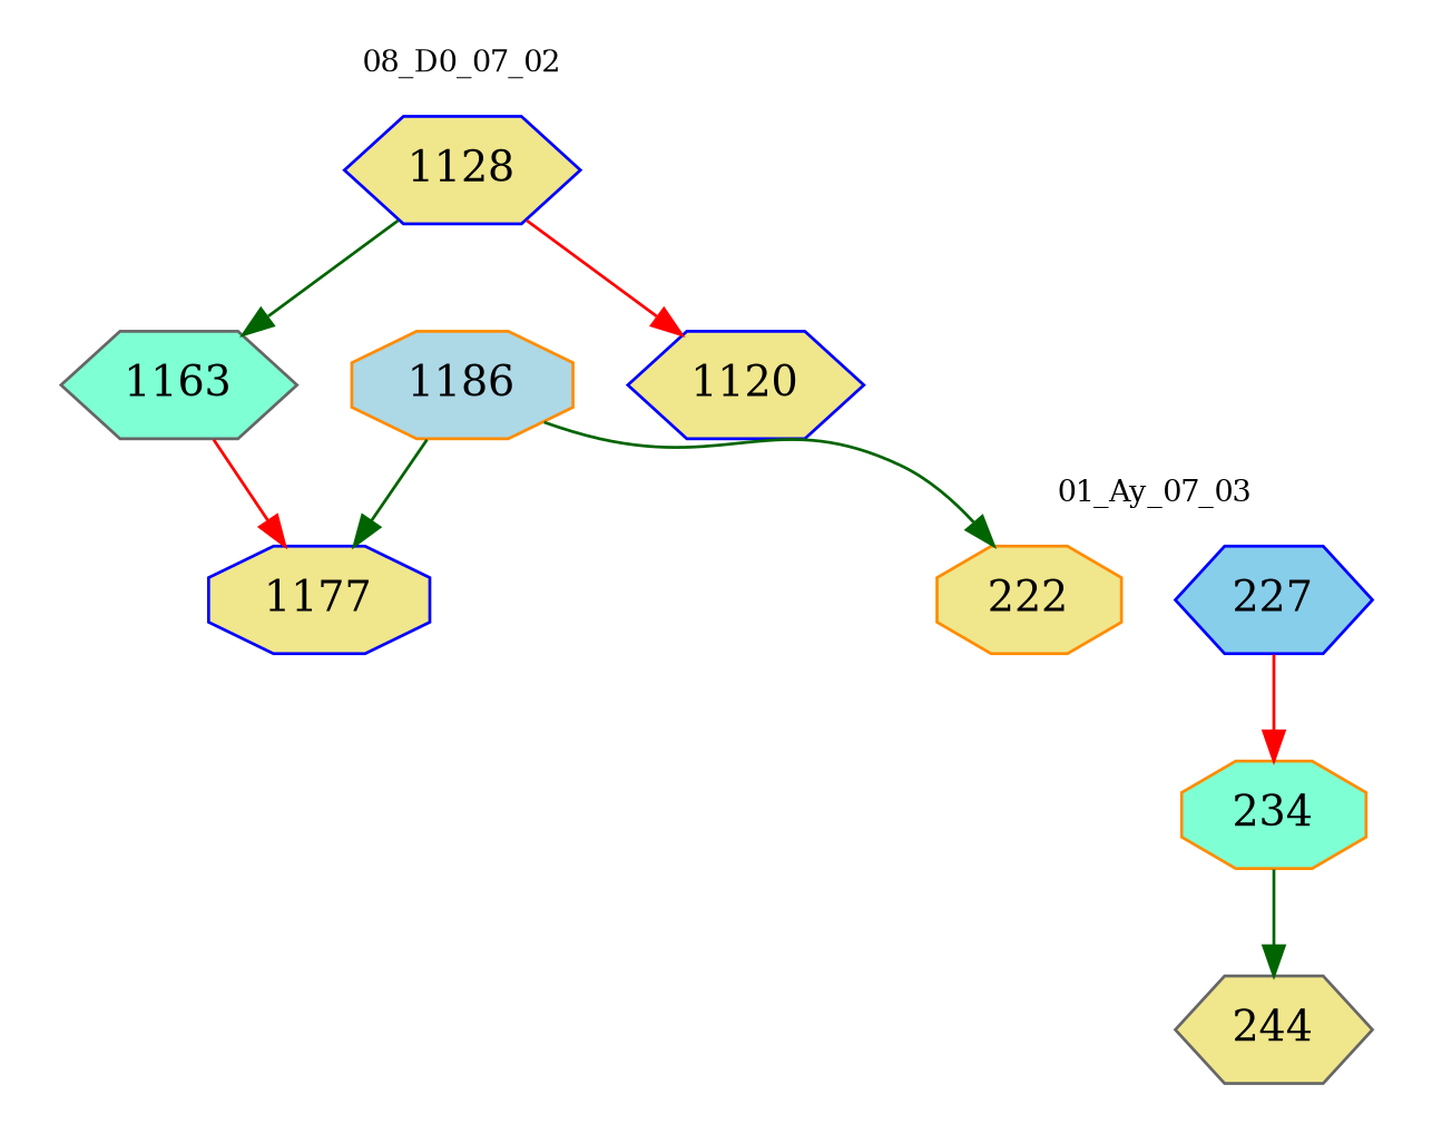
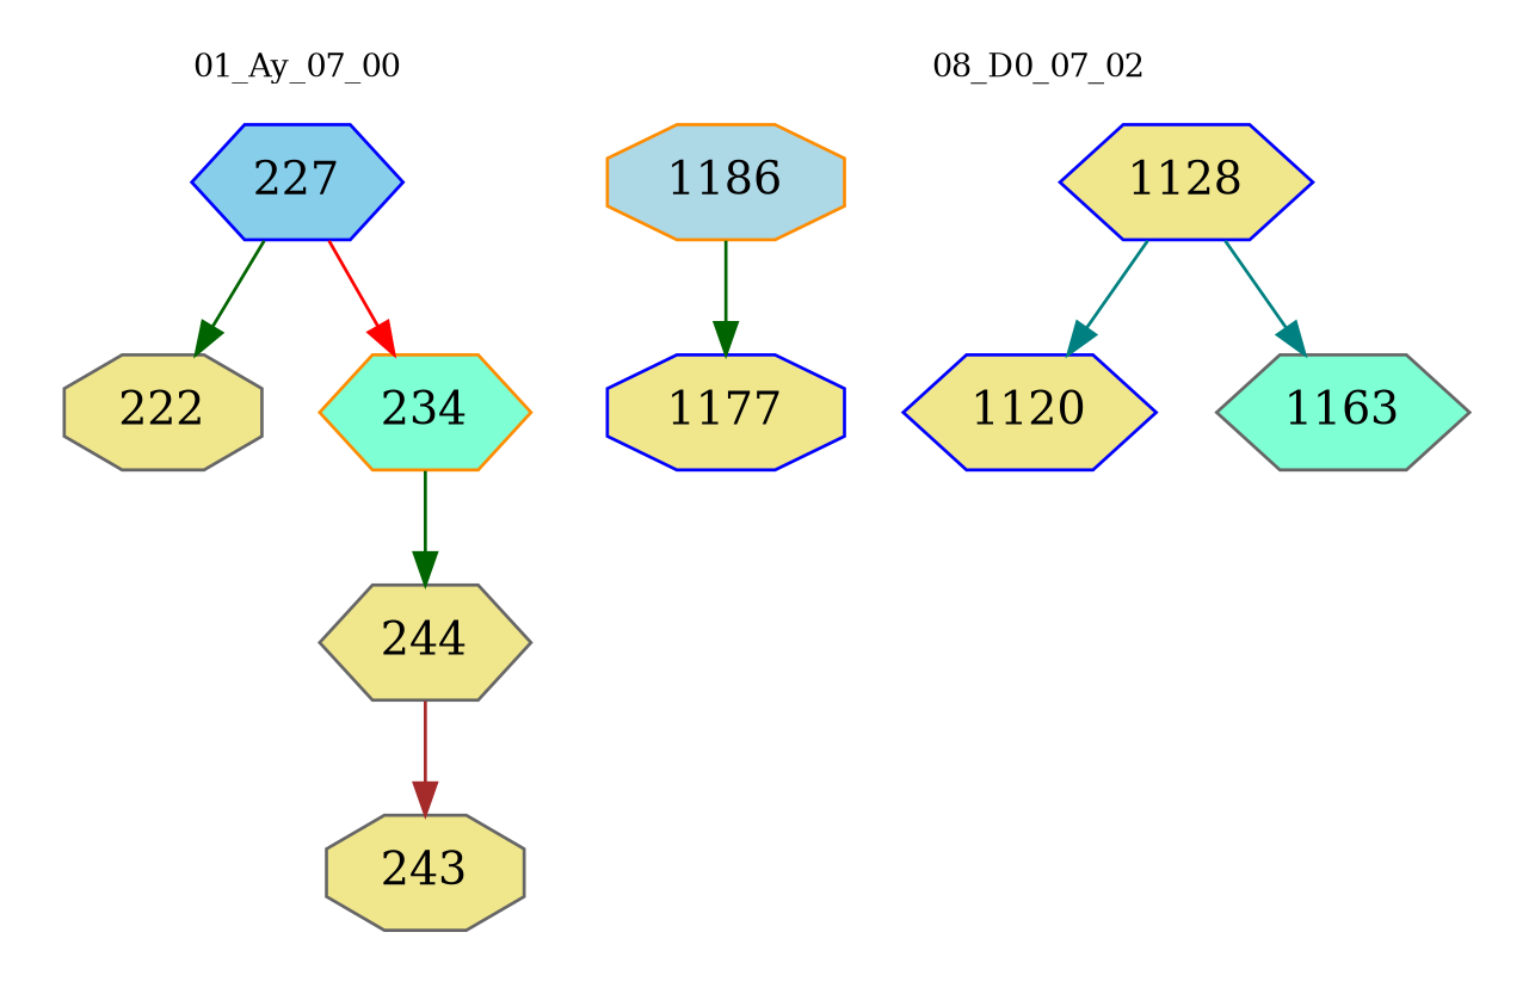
  digraph {
    node [color=blue fillcolor=khaki shape=hexagon style=filled]
    edge [color=darkgreen]
    n1 [fillcolor=skyblue label=227]
-   n2 [color=darkorange label=222 shape=octagon]
-   n3 [color=darkorange fillcolor=aquamarine label=234 shape=octagon]
+   n2 [color=gray40 label=222 shape=octagon]
+   n3 [color=darkorange fillcolor=aquamarine label=234]
    n4 [color=gray40 label=244]
+   n5 [color=gray40 label=243 shape=octagon]
    n6 [label=1128]
    n7 [label=1120]
    n8 [color=gray40 fillcolor=aquamarine label=1163]
    n9 [label=1177 shape=octagon]
    n10 [color=darkorange fillcolor=lightblue label=1186 shape=octagon]
    subgraph cluster_1 {
      color=white
      fontsize=10
-     label="01_Ay_07_03"
+     label="01_Ay_07_00"
      n1
      n2
      n3
      n4
+     n5
    }
    subgraph cluster_2 {
      color=white
      fontsize=10
      label="08_D0_07_02"
      n6
      n7
      n8
      n9
      n10
    }
-   n10 -> n2
+   n1 -> n2
    n1 -> n3 [color=red]
    n3 -> n4
-   n6 -> n7 [color=red]
-   n6 -> n8
-   n8 -> n9 [color=red]
+   n4 -> n5 [color=brown]
+   n6 -> n7 [color=teal]
+   n6 -> n8 [color=teal]
    n10 -> n9
  }
